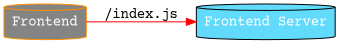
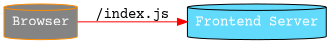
  strict digraph {
    rankdir=LR
    splines=line
    fontname="Courier Prime"
    node [fontcolor=white shape=cylinder fontname="Courier Prime"]
-   n1 [color=darkorange fillcolor="#848484" label=Frontend style=filled]
+   n1 [color=darkorange fillcolor="#848484" label=Browser style=filled]
    n2 [color=black fillcolor="#61dafb" label="Frontend Server" style="rounded,filled"]
    n1 -> n2 [label="/index.js" color=red fontname="Courier Prime"]
  }
